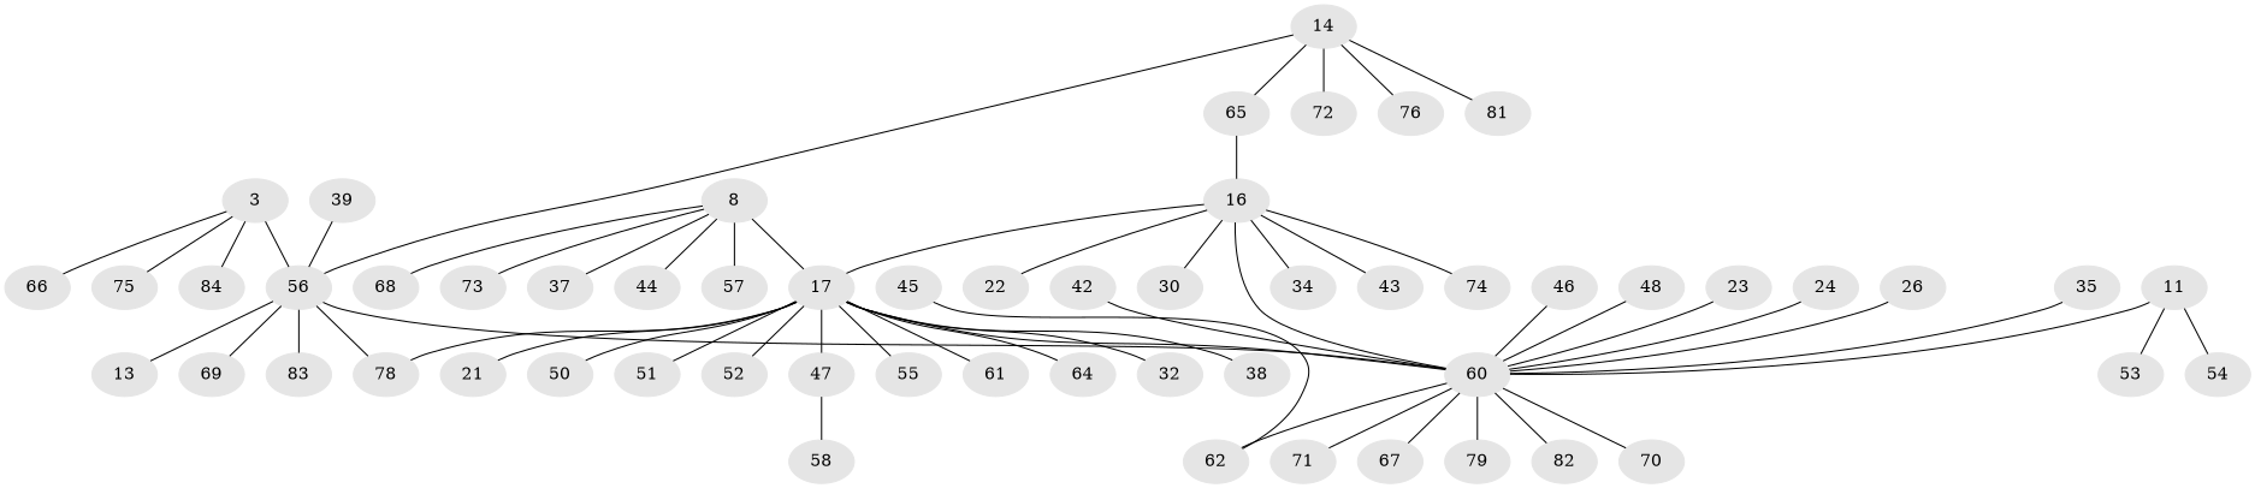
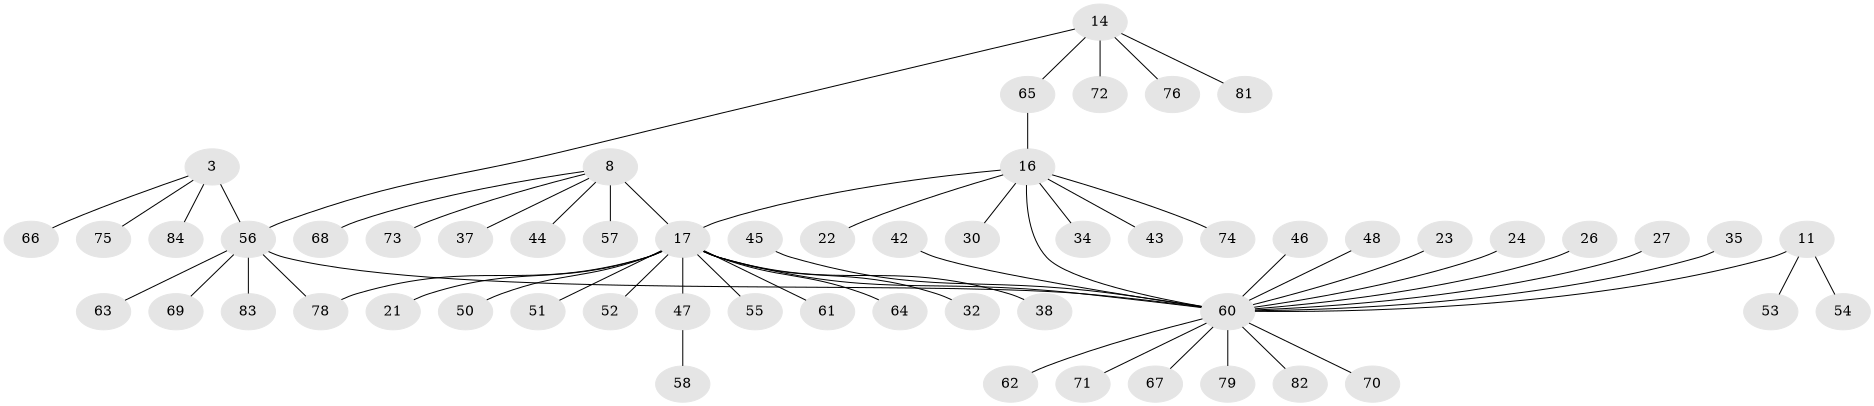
  graph {
    node [color=gray90 style=filled]
    3 [super="+1"]
    56 [super="+4"]
    66
    75
    84 [super="+59"]
    60 [super="+49+33"]
-   63 [label=13]
+   63
    69
    78
    83
    8 [super="+6"]
    17 [super="+7"]
    37
    44
    57
    68
    73
    21
    32 [super="+25"]
    38
    47
    50
    51
    52
    55 [super="+31+41"]
    61
    64
    11 [super="+10"]
    53
    54
    62
    70 [super="+67"]
    71
    n34 [label=67]
    79
    82 [super="+80"]
    14 [super="+13"]
    65
    72
    76 [super="+40"]
    81 [super="+29"]
    16 [super="+15"]
    22
    30
    34
    43
    74
    58
    23
    24
    26
+   27
    35
-   39
    42
    45
    46
    48
    3 -- 56 [weight=4]
    3 -- 66
    3 -- 75
    3 -- 84
    56 -- 60
    56 -- 63
    56 -- 69
    56 -- 78
    56 -- 83
    60 -- 62
    60 -- 70 [weight=3]
    60 -- 71
    60 -- n34
    60 -- 79
    60 -- 82
    8 -- 17 [weight=4]
    8 -- 37
    8 -- 44
    8 -- 57
    8 -- 68
    8 -- 73
    17 -- 60 [weight=7]
    17 -- 78 [weight=3]
    17 -- 21
    17 -- 32
    17 -- 38
    17 -- 47 [weight=2]
    17 -- 50
    17 -- 51
    17 -- 52
    17 -- 55
    17 -- 61
    17 -- 64
    47 -- 58
    11 -- 60 [weight=4]
    11 -- 53
    11 -- 54
    14 -- 56
    14 -- 65
    14 -- 72
    14 -- 76
    14 -- 81
    65 -- 16 [weight=4]
    16 -- 60 [weight=2]
    16 -- 17
    16 -- 22
    16 -- 30
    16 -- 34
    16 -- 43
    16 -- 74
    23 -- 60
    24 -- 60
    26 -- 60
+   27 -- 60
    35 -- 60
-   39 -- 56
    42 -- 60
-   45 -- 62
+   45 -- 60
    46 -- 60
    48 -- 60
  }
